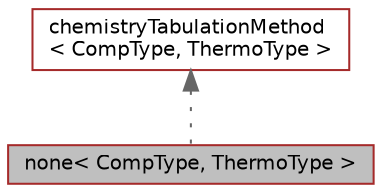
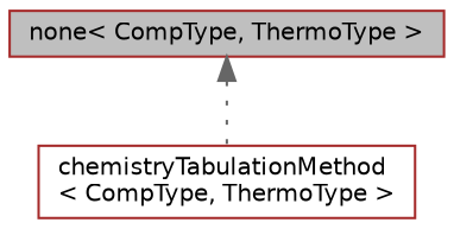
  digraph {
    node [color=brown fontname=Helvetica fontsize=10 shape=record]
    n1 [fillcolor=grey75 fontcolor=black height=0.2 label="none\< CompType, ThermoType \>" style=filled width=0.4]
    n2 [height=0.2 label="chemistryTabulationMethod\l\< CompType, ThermoType \>" width=0.4]
-   n2 -> n1 [color=gray40 dir=back fontname=Helvetica fontsize=10 labelfontname=Helvetica labelfontsize=10 style=dotted]
+   n1 -> n2 [color=gray40 dir=back fontname=Helvetica fontsize=10 labelfontname=Helvetica labelfontsize=10 style=dotted]
  }
